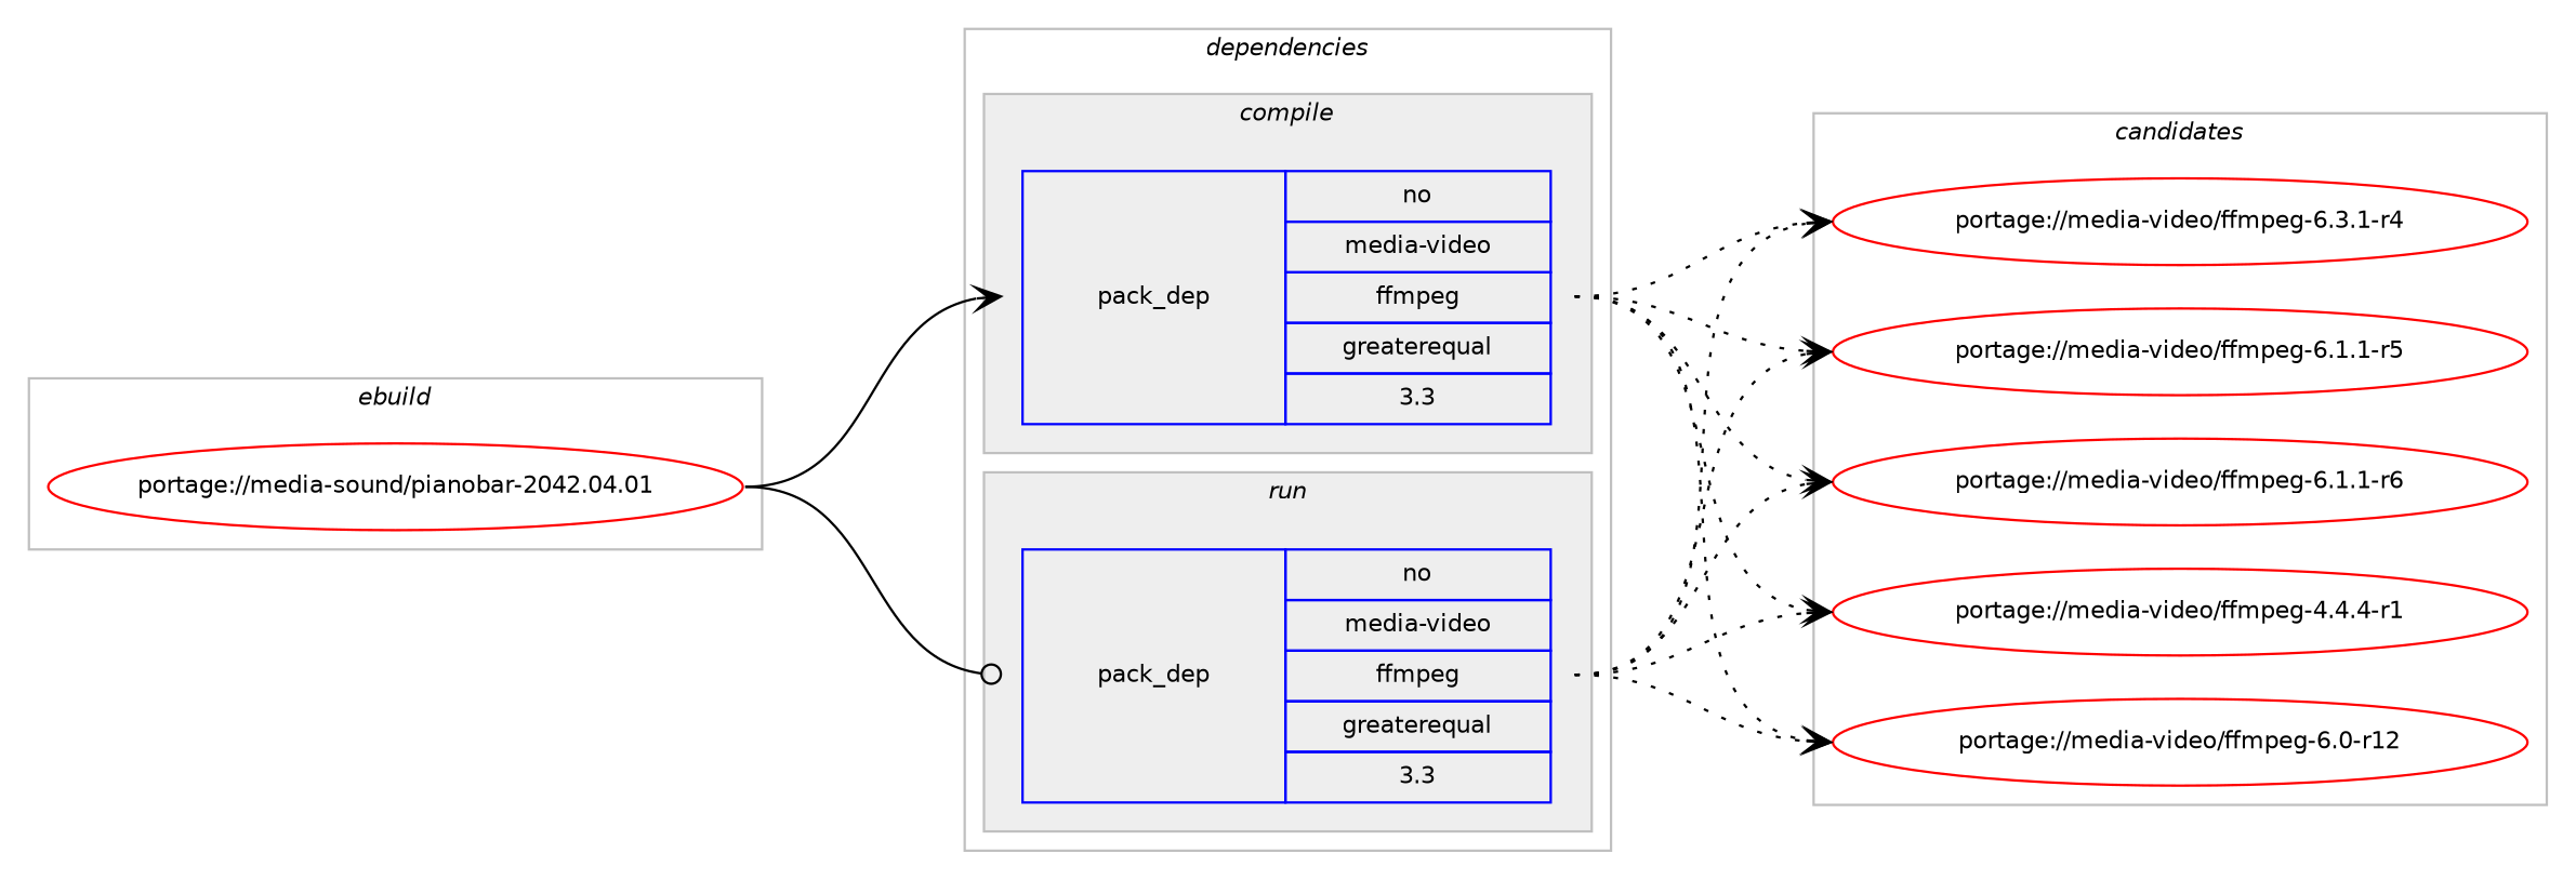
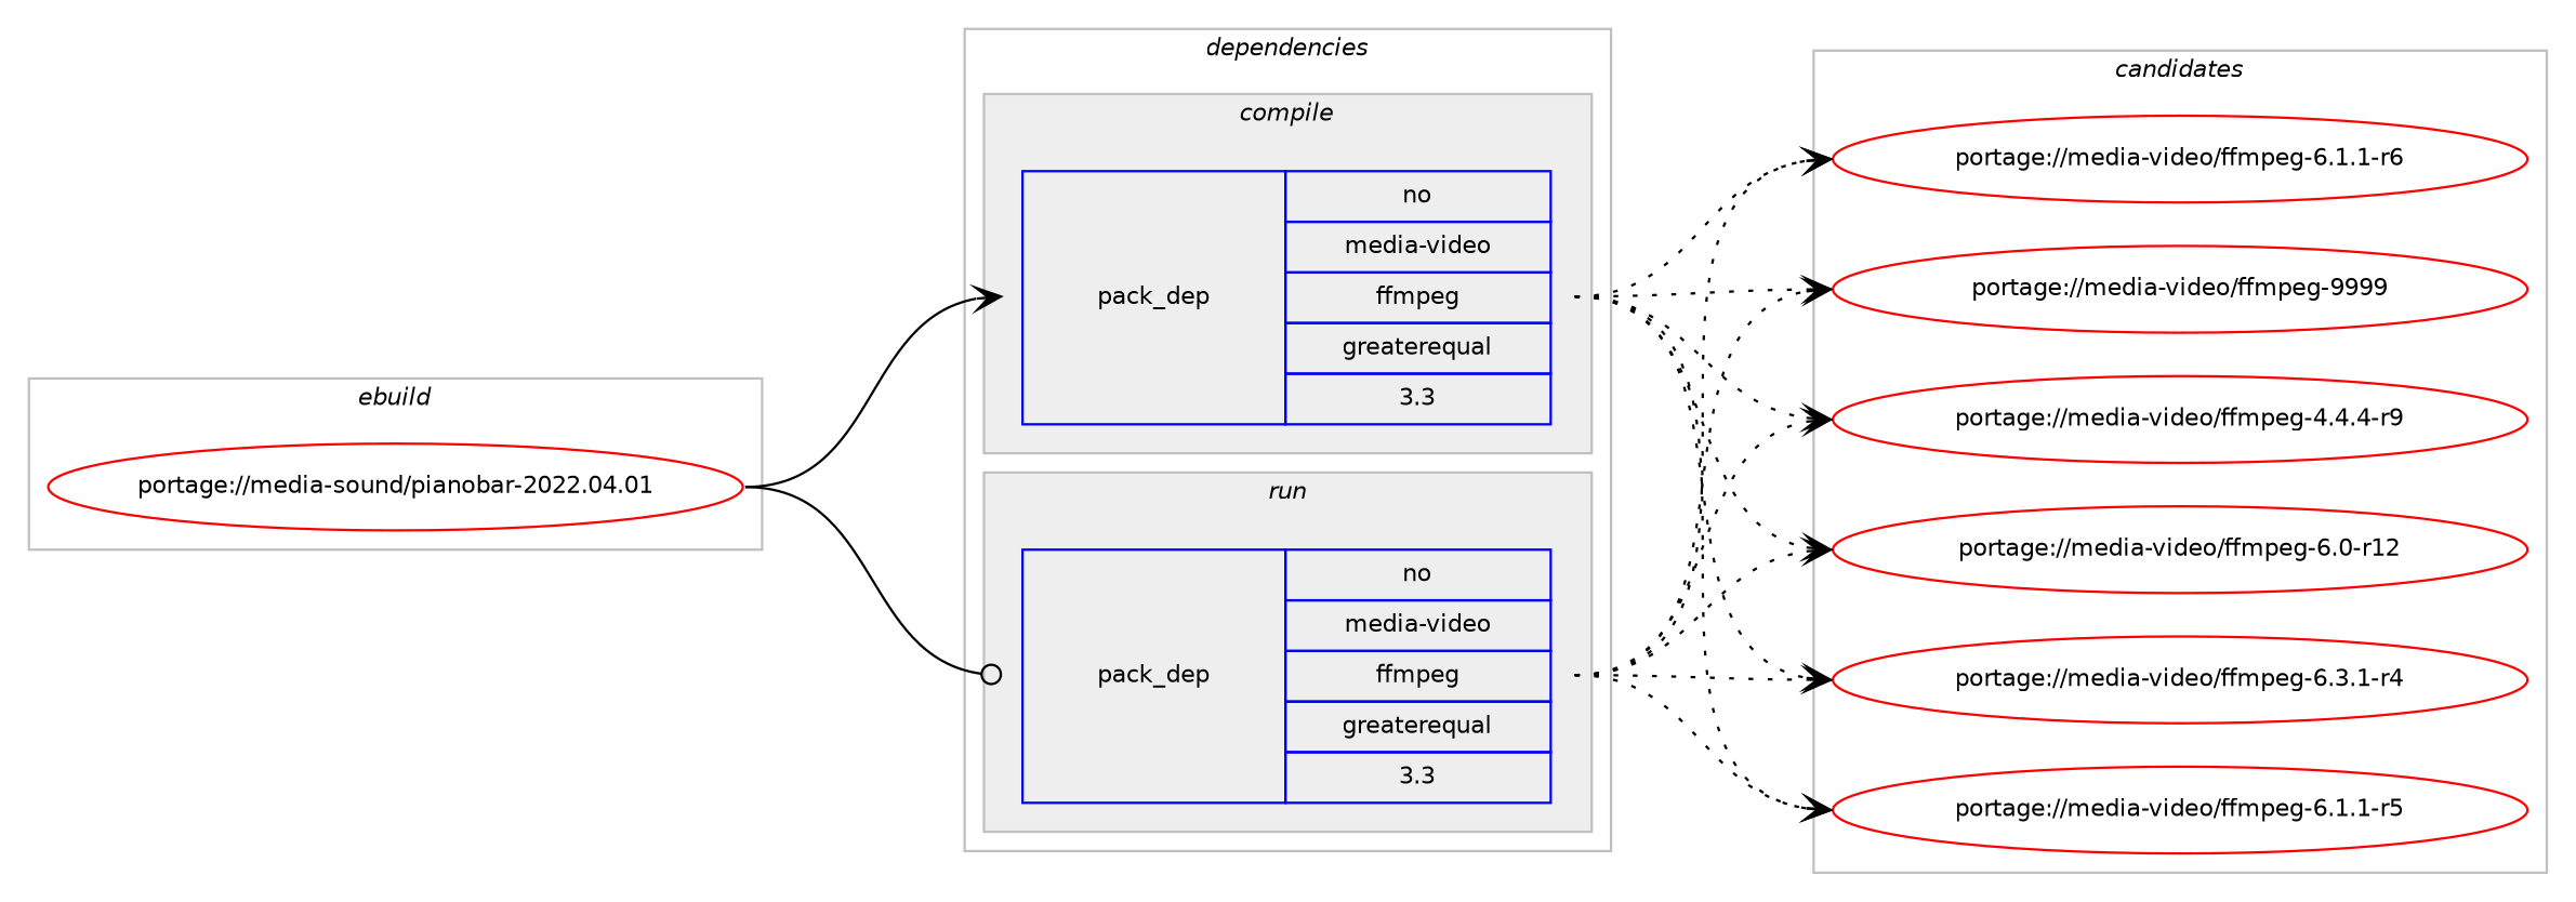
  digraph {
    compound=true
    concentrate=true
    fontname=Helvetica
    fontsize=10
    newrank=true
    rankdir=LR
    ranksep=1.5
    node [color=red fontname=Helvetica fontsize=10]
    edge [arrowhead=vee headport=w style=dotted tailport=e weight=100]
-   n1 [label="portage://media-sound/pianobar-2042.04.01" width=4]
+   n1 [label="portage://media-sound/pianobar-2022.04.01" width=4]
    n2 [color=blue label=<<TABLE BORDER="0" CELLBORDER="1" CELLSPACING="0" CELLPADDING="4" WIDTH="220"><TR><TD ROWSPAN="6" CELLPADDING="30">pack_dep</TD></TR><TR><TD WIDTH="110">no</TD></TR><TR><TD>media-video</TD></TR><TR><TD>ffmpeg</TD></TR><TR><TD>greaterequal</TD></TR><TR><TD>3.3</TD></TR></TABLE>> shape=none]
    n3 [color=blue label=<<TABLE BORDER="0" CELLBORDER="1" CELLSPACING="0" CELLPADDING="4" WIDTH="220"><TR><TD ROWSPAN="6" CELLPADDING="30">pack_dep</TD></TR><TR><TD WIDTH="110">no</TD></TR><TR><TD>media-video</TD></TR><TR><TD>ffmpeg</TD></TR><TR><TD>greaterequal</TD></TR><TR><TD>3.3</TD></TR></TABLE>> shape=none]
-   n4 [label="portage://media-video/ffmpeg-4.4.4-r1" width=4]
+   n4 [label="portage://media-video/ffmpeg-4.4.4-r9" width=4]
    n5 [label="portage://media-video/ffmpeg-6.0-r12" width=4]
    n6 [label="portage://media-video/ffmpeg-6.3.1-r4" width=4]
    n7 [label="portage://media-video/ffmpeg-6.1.1-r5" width=4]
    n8 [label="portage://media-video/ffmpeg-6.1.1-r6" width=4]
+   n9 [label="portage://media-video/ffmpeg-9999" width=4]
    subgraph cluster_1 {
      color=gray
      label=<<i>ebuild</i>>
      rank=same
      n1
    }
    subgraph cluster_2 {
      color=gray
      label=<<i>dependencies</i>>
      subgraph cluster_3 {
        color=gray
        fillcolor="#eeeeee"
        label=<<i>compile</i>>
        style=filled
        subgraph sub_4 {
          color=gray
          fillcolor="#eeeeee"
          label=<<i>compile</i>>
          style=filled
          n2
        }
      }
      subgraph cluster_5 {
        color=gray
        fillcolor="#eeeeee"
        label=<<i>compile and run</i>>
        style=filled
      }
      subgraph cluster_6 {
        color=gray
        fillcolor="#eeeeee"
        label=<<i>run</i>>
        style=filled
        subgraph sub_7 {
          color=gray
          fillcolor="#eeeeee"
          label=<<i>run</i>>
          style=filled
          n3
        }
      }
    }
    subgraph cluster_8 {
      color=gray
      label=<<i>candidates</i>>
      rank=same
      subgraph sub_9 {
        color=black
        label=<<i>candidates</i>>
        nodesep=1
        rank=same
        n4
        n5
        n6
        n7
        n8
+       n9
      }
      subgraph sub_10 {
        color=black
        label=<<i>candidates</i>>
        nodesep=1
        rank=same
        n4
        n5
        n6
        n7
        n8
+       n9
      }
    }
    n1 -> n2 [style=solid weight=20]
    n1 -> n3 [arrowhead=odot style=solid weight=20]
    n2 -> n4
    n2 -> n5
    n2 -> n6
    n2 -> n7
    n2 -> n8
+   n2 -> n9
    n3 -> n4
    n3 -> n5
    n3 -> n6
    n3 -> n7
    n3 -> n8
+   n3 -> n9
  }
